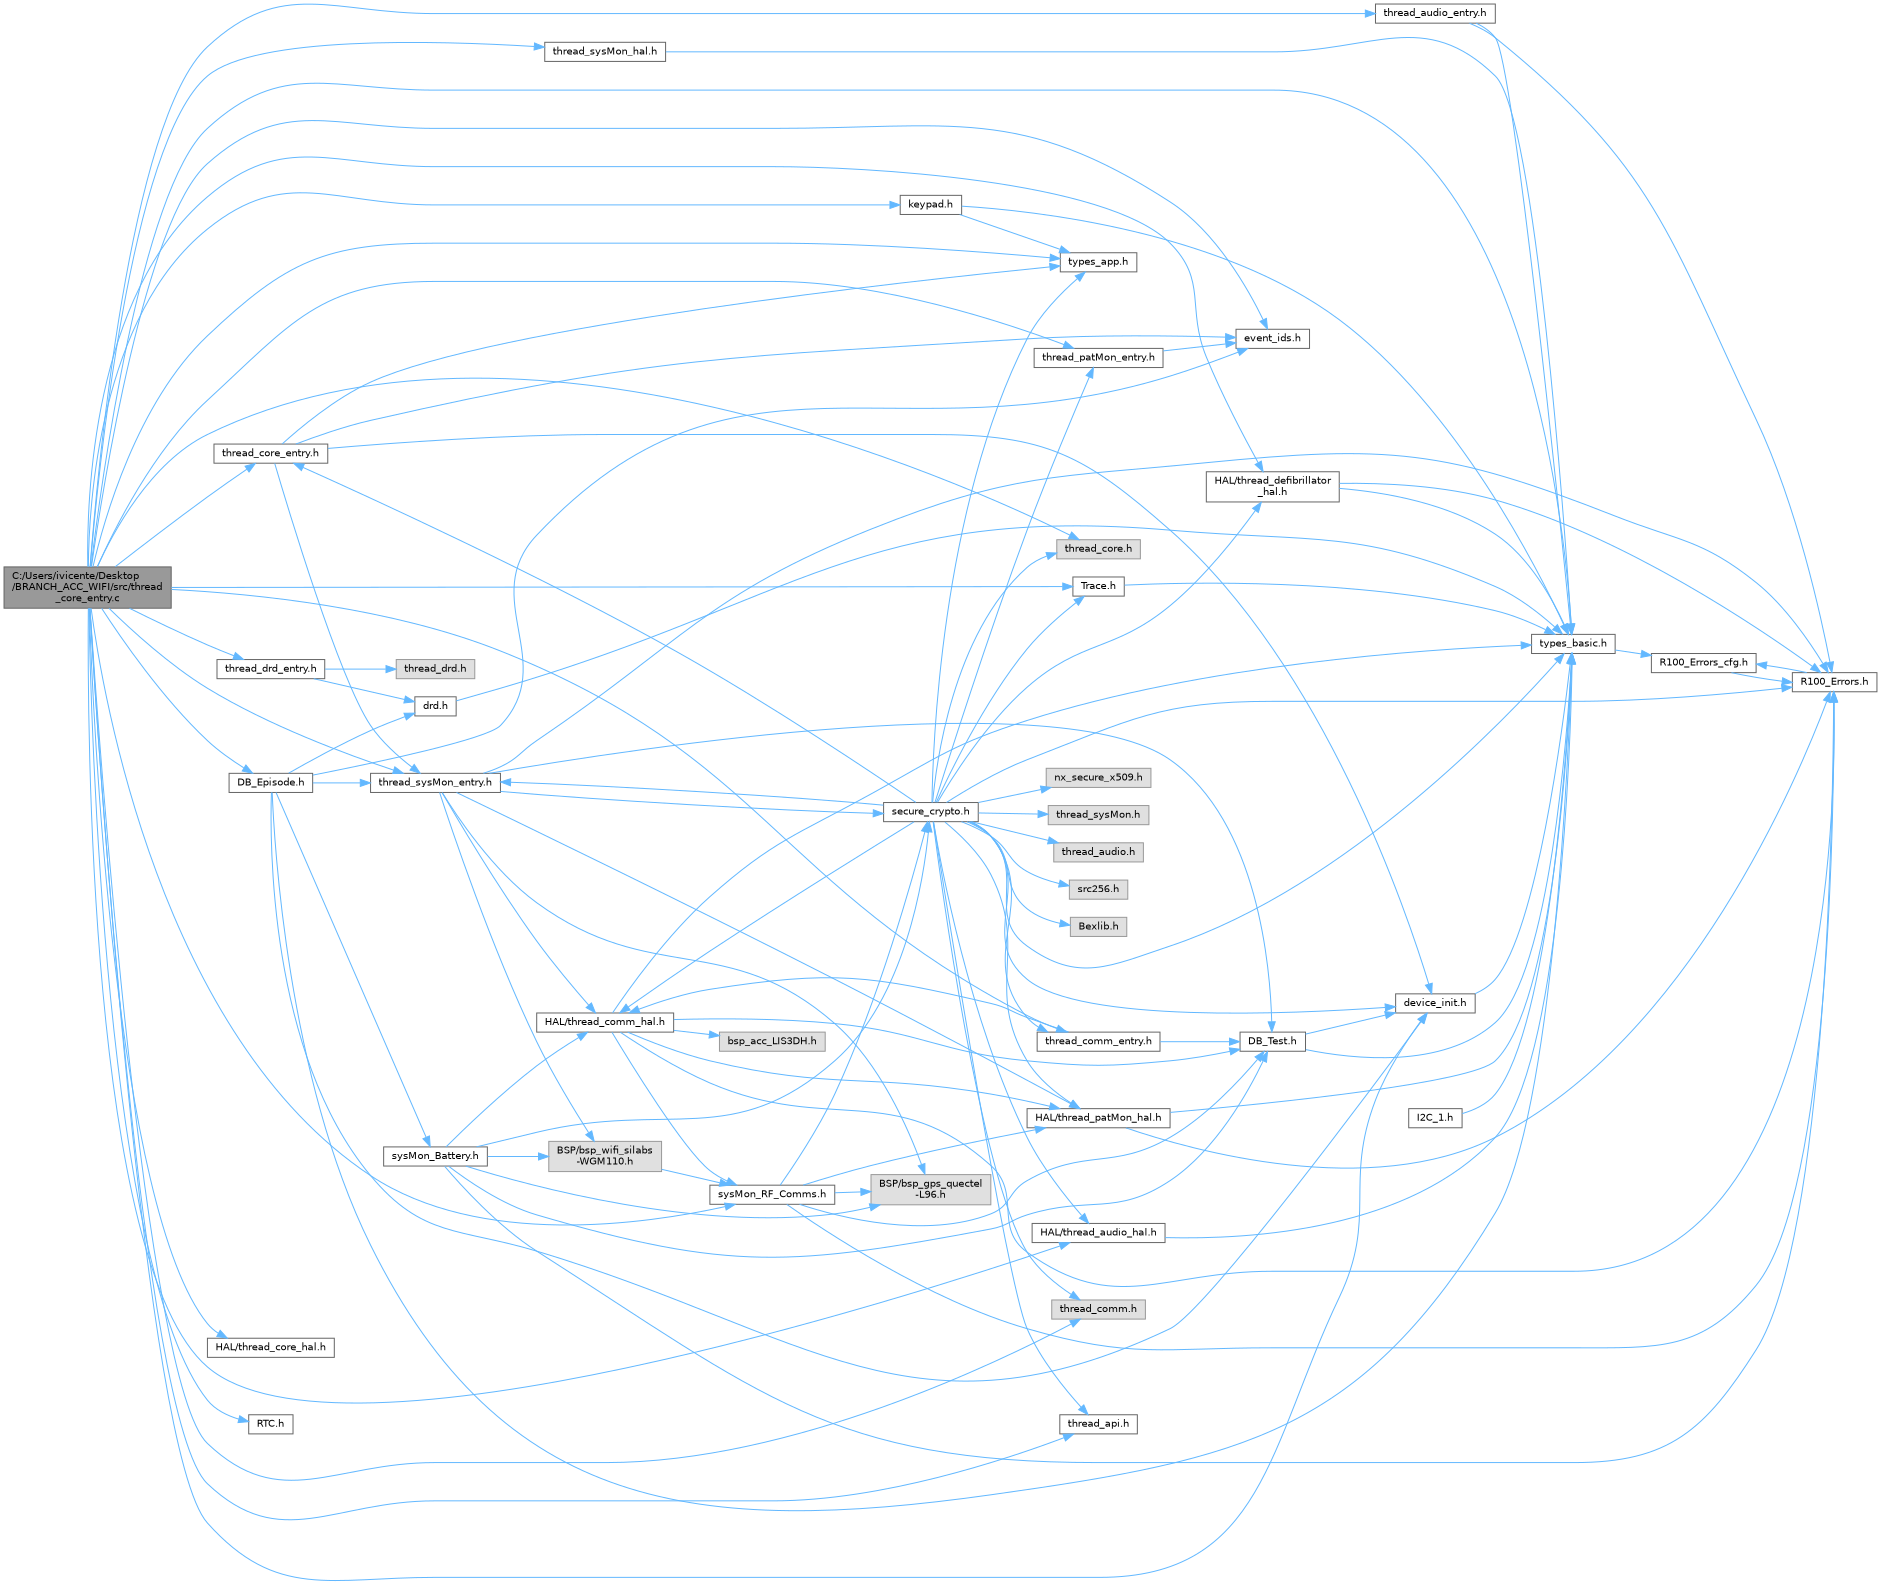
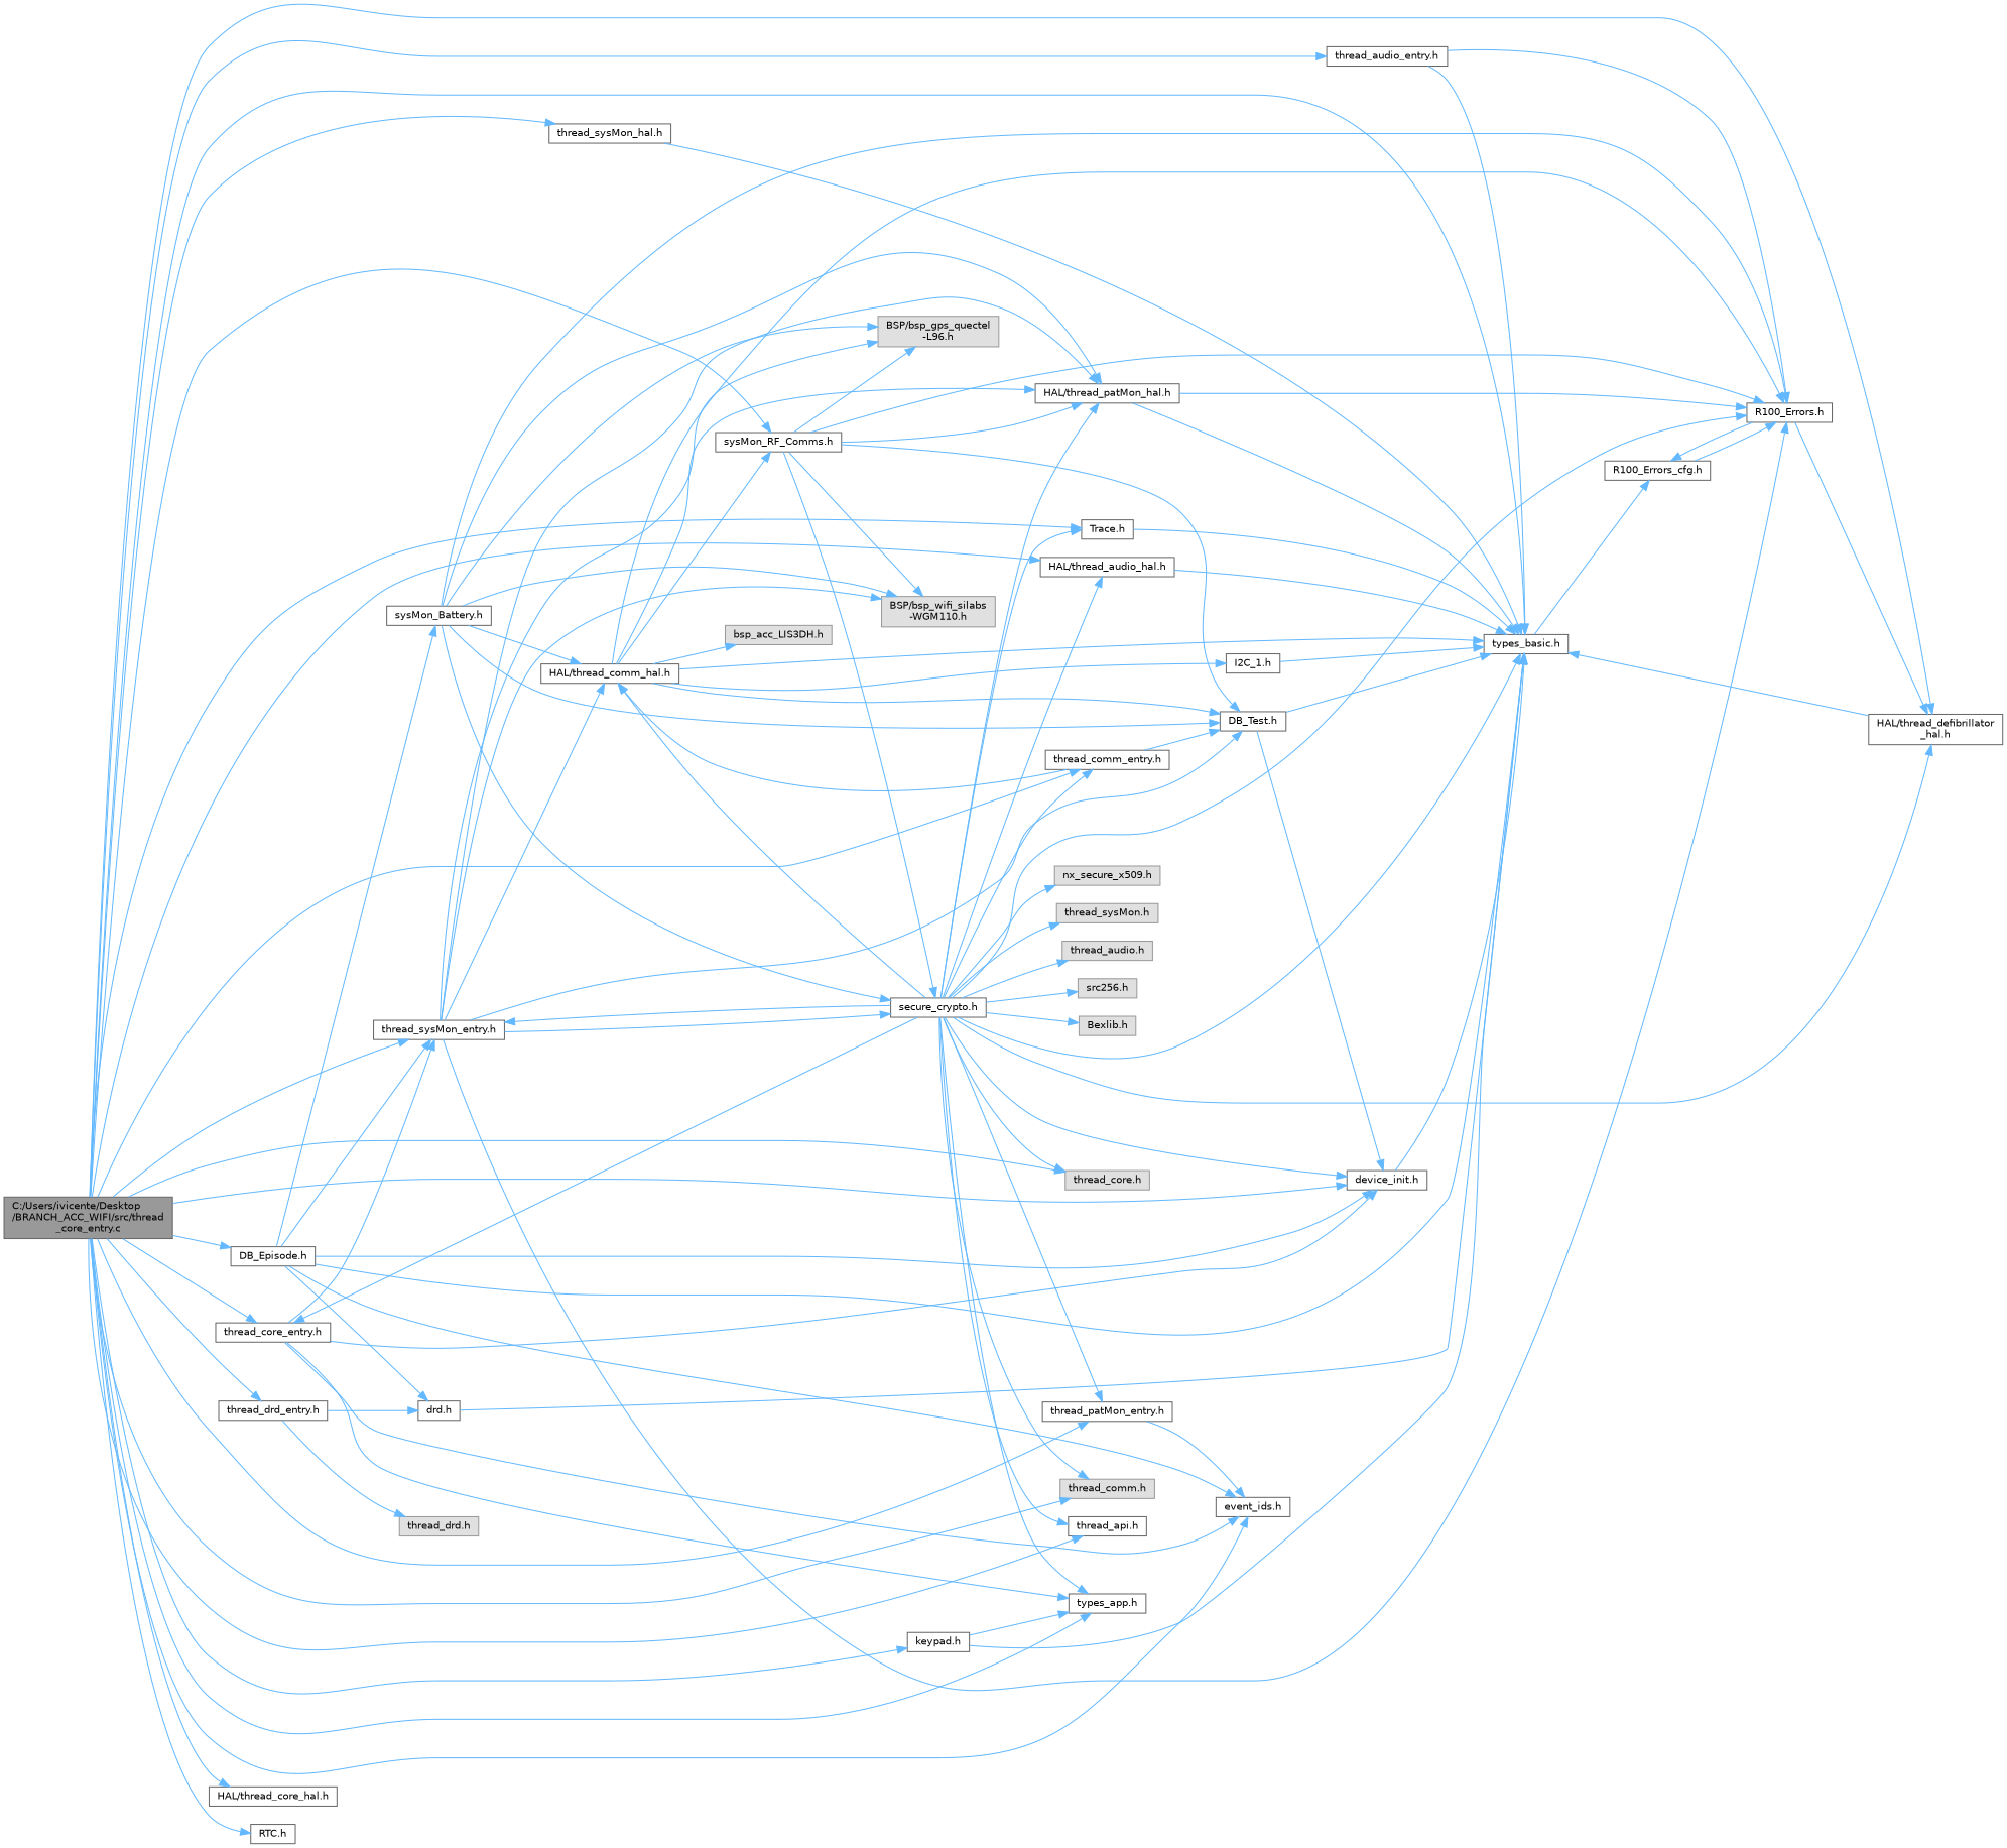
  digraph {
    rankdir=LR
    node [color=grey40 fillcolor=white fontname=Helvetica fontsize=10 shape=box style=filled]
    edge [color=steelblue1 fontname=Helvetica fontsize=10 labelfontname=Helvetica labelfontsize=10 style=solid]
    n1 [color=gray40 fillcolor=grey60 fontcolor=black height=0.2 label="C:/Users/ivicente/Desktop\l/BRANCH_ACC_WIFI/src/thread\l_core_entry.c" width=0.4]
    n2 [height=0.2 label="device_init.h" width=0.4]
    n3 [height=0.2 label="types_basic.h" width=0.4]
    n4 [height=0.2 label="Trace.h" width=0.4]
    n5 [height=0.2 label="types_app.h" width=0.4]
    n6 [height=0.2 label="thread_core_entry.h" width=0.4]
    n7 [height=0.2 label="event_ids.h" width=0.4]
    n8 [height=0.2 label="thread_sysMon_entry.h" width=0.4]
    n9 [height=0.2 label="HAL/thread_defibrillator\l_hal.h" width=0.4]
    n10 [height=0.2 label="HAL/thread_audio_hal.h" width=0.4]
    n11 [height=0.2 label="thread_comm_entry.h" width=0.4]
    n12 [height=0.2 label="thread_patMon_entry.h" width=0.4]
    n13 [height=0.2 label="thread_audio_entry.h" width=0.4]
    n14 [color=grey60 fillcolor="#E0E0E0" height=0.2 label="thread_core.h" width=0.4]
    n15 [color=grey60 fillcolor="#E0E0E0" height=0.2 label="thread_comm.h" width=0.4]
    n16 [height=0.2 label="thread_api.h" width=0.4]
    n17 [height=0.2 label="thread_drd_entry.h" width=0.4]
    n18 [height=0.2 label="HAL/thread_core_hal.h" width=0.4]
    n19 [height=0.2 label="thread_sysMon_hal.h" width=0.4]
    n20 [height=0.2 label="RTC.h" width=0.4]
    n21 [height=0.2 label="keypad.h" width=0.4]
    n22 [height=0.2 label="DB_Episode.h" width=0.4]
    n23 [height=0.2 label="sysMon_RF_Comms.h" width=0.4]
    n24 [height=0.2 label="R100_Errors_cfg.h" width=0.4]
    n25 [height=0.2 label="R100_Errors.h" width=0.4]
    n26 [height=0.2 label="HAL/thread_patMon_hal.h" width=0.4]
    n27 [height=0.2 label="HAL/thread_comm_hal.h" width=0.4]
    n28 [height=0.2 label="DB_Test.h" width=0.4]
    n29 [height=0.2 label="secure_crypto.h" width=0.4]
    n30 [color=grey60 fillcolor="#E0E0E0" height=0.2 label="BSP/bsp_wifi_silabs\l-WGM110.h" width=0.4]
    n31 [color=grey60 fillcolor="#E0E0E0" height=0.2 label="BSP/bsp_gps_quectel\l-L96.h" width=0.4]
    n32 [height=0.2 label="drd.h" width=0.4]
    n33 [color=grey60 fillcolor="#E0E0E0" height=0.2 label="thread_drd.h" width=0.4]
    n34 [height=0.2 label="sysMon_Battery.h" width=0.4]
    n35 [height=0.2 label="I2C_1.h" width=0.4]
    n36 [color=grey60 fillcolor="#E0E0E0" height=0.2 label="bsp_acc_LIS3DH.h" width=0.4]
    n37 [color=grey60 fillcolor="#E0E0E0" height=0.2 label="nx_secure_x509.h" width=0.4]
    n38 [color=grey60 fillcolor="#E0E0E0" height=0.2 label="thread_sysMon.h" width=0.4]
    n39 [color=grey60 fillcolor="#E0E0E0" height=0.2 label="thread_audio.h" width=0.4]
    n40 [color=grey60 fillcolor="#E0E0E0" height=0.2 label="src256.h" width=0.4]
    n41 [color=grey60 fillcolor="#E0E0E0" height=0.2 label="Bexlib.h" width=0.4]
    n1 -> n2
    n1 -> n3
    n1 -> n4
    n1 -> n5
    n1 -> n6
    n1 -> n7
    n1 -> n8
    n1 -> n9
    n1 -> n10
    n1 -> n11
    n1 -> n12
    n1 -> n13
    n1 -> n14
    n1 -> n15
    n1 -> n16
    n1 -> n17
    n1 -> n18
    n1 -> n19
    n1 -> n20
    n1 -> n21
    n1 -> n22
    n1 -> n23
    n2 -> n3
    n3 -> n24
    n4 -> n3
    n6 -> n2
    n6 -> n5
    n6 -> n7
    n6 -> n8
    n8 -> n25
    n8 -> n26
    n8 -> n27
    n8 -> n28
    n8 -> n29
    n8 -> n30
    n8 -> n31
    n9 -> n3
-   n9 -> n25
+   n25 -> n9
    n10 -> n3
    n11 -> n27
    n11 -> n28
    n12 -> n7
    n13 -> n3
    n13 -> n25
    n17 -> n32
    n17 -> n33
    n19 -> n3
    n21 -> n3
    n21 -> n5
    n22 -> n2
    n22 -> n3
    n22 -> n7
    n22 -> n8
    n22 -> n32
    n22 -> n34
    n23 -> n25
    n23 -> n26
    n23 -> n28
    n23 -> n29
-   n30 -> n23
+   n23 -> n30
    n23 -> n31
    n24 -> n25
    n25 -> n24
    n26 -> n3
    n26 -> n25
    n27 -> n3
    n27 -> n23
    n27 -> n25
    n27 -> n26
    n27 -> n28
+   n27 -> n35
    n27 -> n36
    n28 -> n2
    n28 -> n3
    n29 -> n2
    n29 -> n3
    n29 -> n4
    n29 -> n5
    n29 -> n6
    n29 -> n8
    n29 -> n9
    n29 -> n10
    n29 -> n11
    n29 -> n12
    n29 -> n14
    n29 -> n15
    n29 -> n16
    n29 -> n25
    n29 -> n26
    n29 -> n27
    n29 -> n37
    n29 -> n38
    n29 -> n39
    n29 -> n40
    n29 -> n41
    n32 -> n3
    n34 -> n25
+   n34 -> n26
    n34 -> n27
    n34 -> n28
    n34 -> n29
    n34 -> n30
    n34 -> n31
    n35 -> n3
  }
